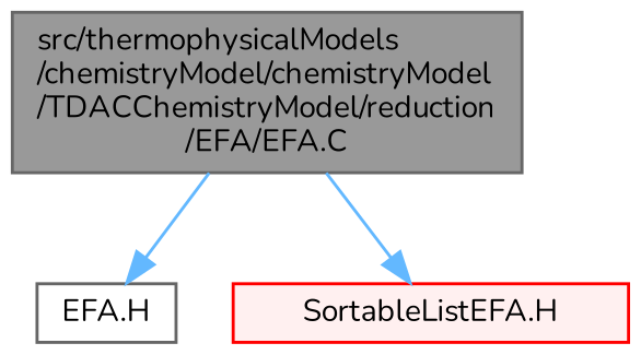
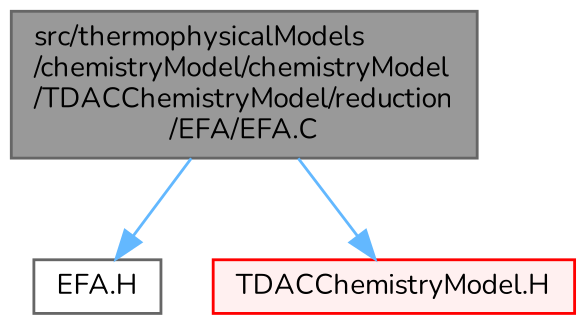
  digraph {
    fontname=Nunito
    node [fontname=Nunito fontsize=10 shape=box style=filled]
    edge [color=steelblue1 fontname=Nunito fontsize=10 labelfontname=Helvetica labelfontsize=10 style=solid]
    n1 [color=gray40 fillcolor=grey60 fontcolor=black height=0.2 label="src/thermophysicalModels\l/chemistryModel/chemistryModel\l/TDACChemistryModel/reduction\l/EFA/EFA.C" width=0.4]
    n2 [color=grey40 fillcolor=white height=0.2 label="EFA.H" width=0.4]
-   n3 [color=red fillcolor="#FFF0F0" height=0.2 label="SortableListEFA.H" width=0.4]
+   n3 [color=red fillcolor="#FFF0F0" height=0.2 label="TDACChemistryModel.H" width=0.4]
    n1 -> n2
    n1 -> n3
  }
